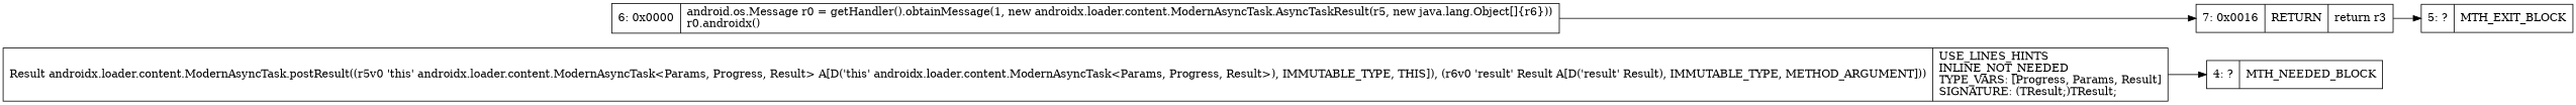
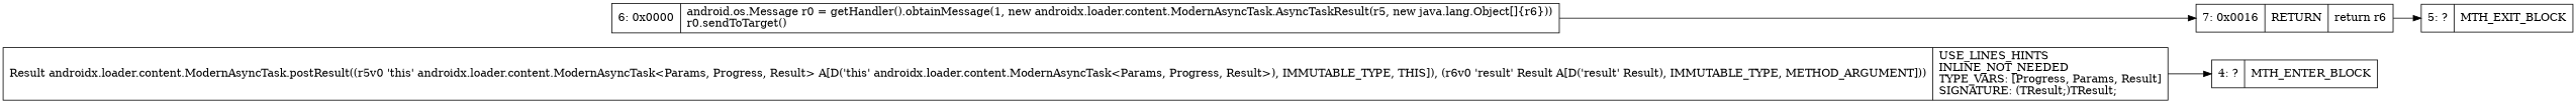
  digraph {
    rankdir=LR
    node [shape=record]
-   n1 [label="{4\:\ ?|MTH_NEEDED_BLOCK\l}"]
-   n2 [label="{6\:\ 0x0000|android.os.Message r0 = getHandler().obtainMessage(1, new androidx.loader.content.ModernAsyncTask.AsyncTaskResult(r5, new java.lang.Object[]\{r6\}))\lr0.androidx()\l}"]
-   n3 [label="{7\:\ 0x0016|RETURN\l|return r3\l}"]
+   n1 [label="{4\:\ ?|MTH_ENTER_BLOCK\l}"]
+   n2 [label="{6\:\ 0x0000|android.os.Message r0 = getHandler().obtainMessage(1, new androidx.loader.content.ModernAsyncTask.AsyncTaskResult(r5, new java.lang.Object[]\{r6\}))\lr0.sendToTarget()\l}"]
+   n3 [label="{7\:\ 0x0016|RETURN\l|return r6\l}"]
    n4 [label="{5\:\ ?|MTH_EXIT_BLOCK\l}"]
    n5 [label="{Result androidx.loader.content.ModernAsyncTask.postResult((r5v0 'this' androidx.loader.content.ModernAsyncTask\<Params, Progress, Result\> A[D('this' androidx.loader.content.ModernAsyncTask\<Params, Progress, Result\>), IMMUTABLE_TYPE, THIS]), (r6v0 'result' Result A[D('result' Result), IMMUTABLE_TYPE, METHOD_ARGUMENT]))  | USE_LINES_HINTS\lINLINE_NOT_NEEDED\lTYPE_VARS: [Progress, Params, Result]\lSIGNATURE: (TResult;)TResult;\l}"]
    n2 -> n3
    n3 -> n4
    n5 -> n1
  }
